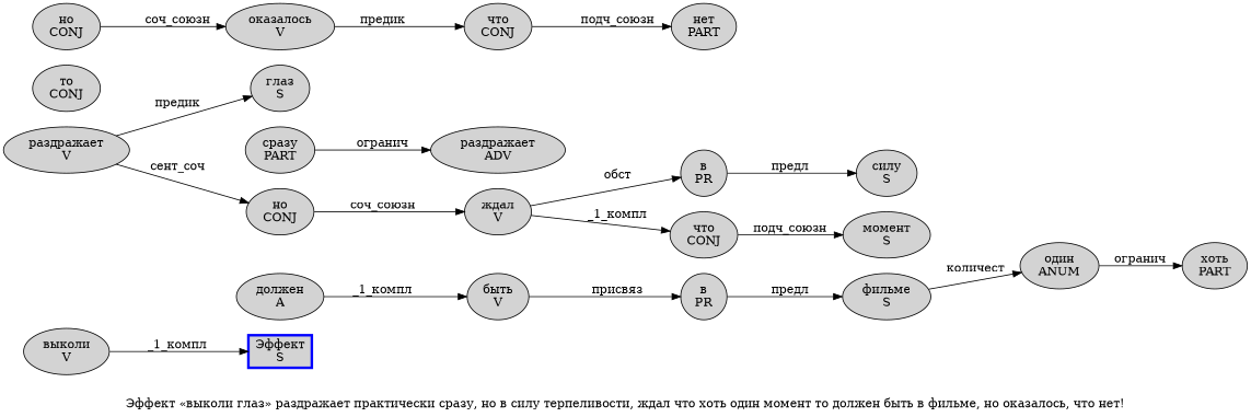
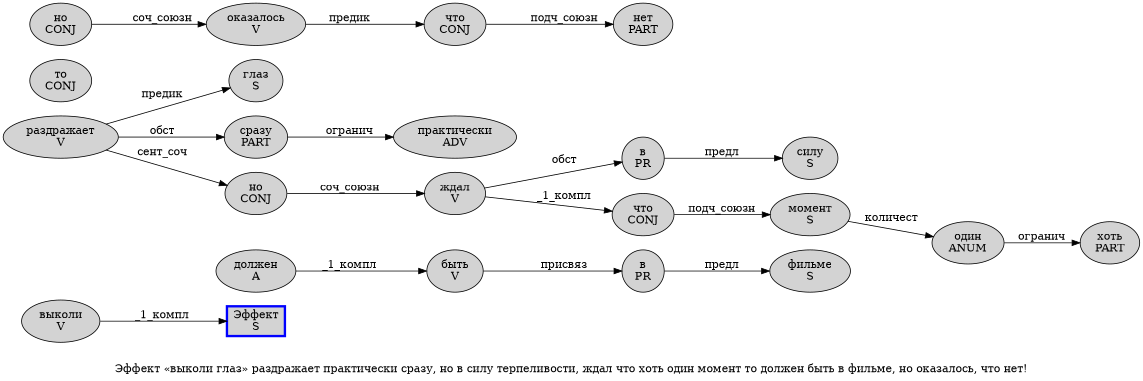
  digraph {
    label="Эффект «выколи глаз» раздражает практически сразу, но в силу терпеливости, ждал что хоть один момент то должен быть в фильме, но оказалось, что нет!"
    rankdir=LR
    node [fillcolor=lightgray penwidth=1 shape=ellipse style=filled]
    n1 [color=blue label="Эффект\nS" penwidth=3 shape=box]
    n2 [label="выколи\nV"]
    n3 [label="раздражает\nV"]
    n4 [label="глаз\nS"]
    n5 [label="сразу\nPART"]
    n6 [label="но\nCONJ"]
-   n7 [label="раздражает\nADV"]
+   n7 [label="практически\nADV"]
    n8 [label="ждал\nV"]
    n9 [label="в\nPR"]
    n10 [label="что\nCONJ"]
    n11 [label="силу\nS"]
    n12 [label="момент\nS"]
    n13 [label="один\nANUM"]
    n14 [label="хоть\nPART"]
    n15 [label="то\nCONJ"]
    n16 [label="должен\nA"]
    n17 [label="быть\nV"]
    n18 [label="в\nPR"]
    n19 [label="фильме\nS"]
    n20 [label="но\nCONJ"]
    n21 [label="оказалось\nV"]
    n22 [label="что\nCONJ"]
    n23 [label="нет\nPART"]
    n2 -> n1 [label="_1_компл"]
    n3 -> n4 [label="предик"]
+   n3 -> n5 [label="обст"]
    n3 -> n6 [label="сент_соч"]
    n5 -> n7 [label="огранич"]
    n6 -> n8 [label="соч_союзн"]
    n8 -> n9 [label="обст"]
    n8 -> n10 [label="_1_компл"]
    n9 -> n11 [label="предл"]
    n10 -> n12 [label="подч_союзн"]
-   n19 -> n13 [label="количест"]
+   n12 -> n13 [label="количест"]
    n13 -> n14 [label="огранич"]
    n16 -> n17 [label="_1_компл"]
    n17 -> n18 [label="присвяз"]
    n18 -> n19 [label="предл"]
    n20 -> n21 [label="соч_союзн"]
    n21 -> n22 [label="предик"]
    n22 -> n23 [label="подч_союзн"]
  }
